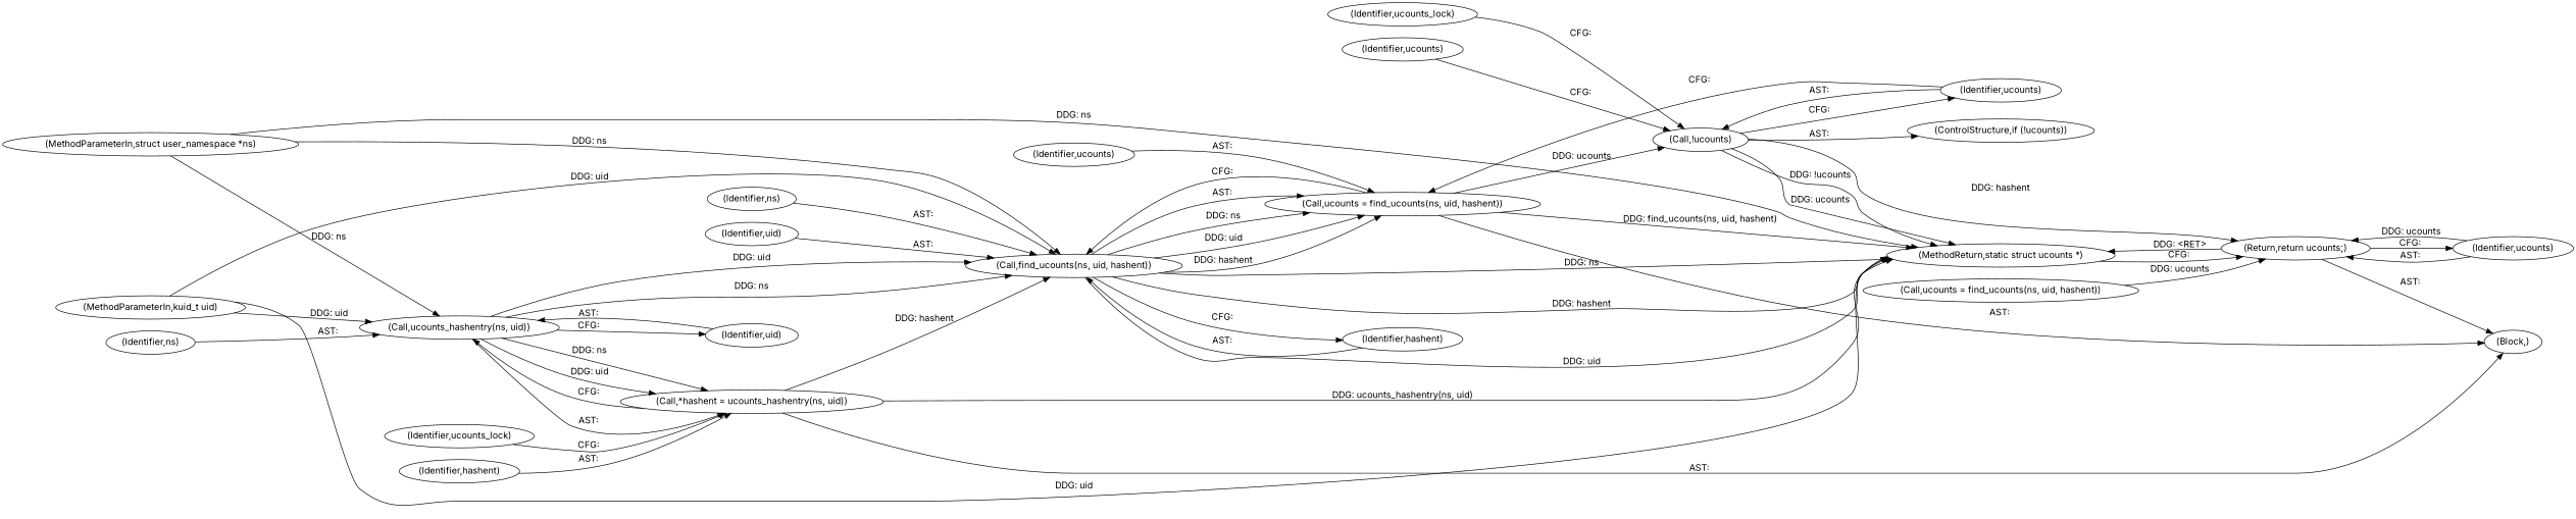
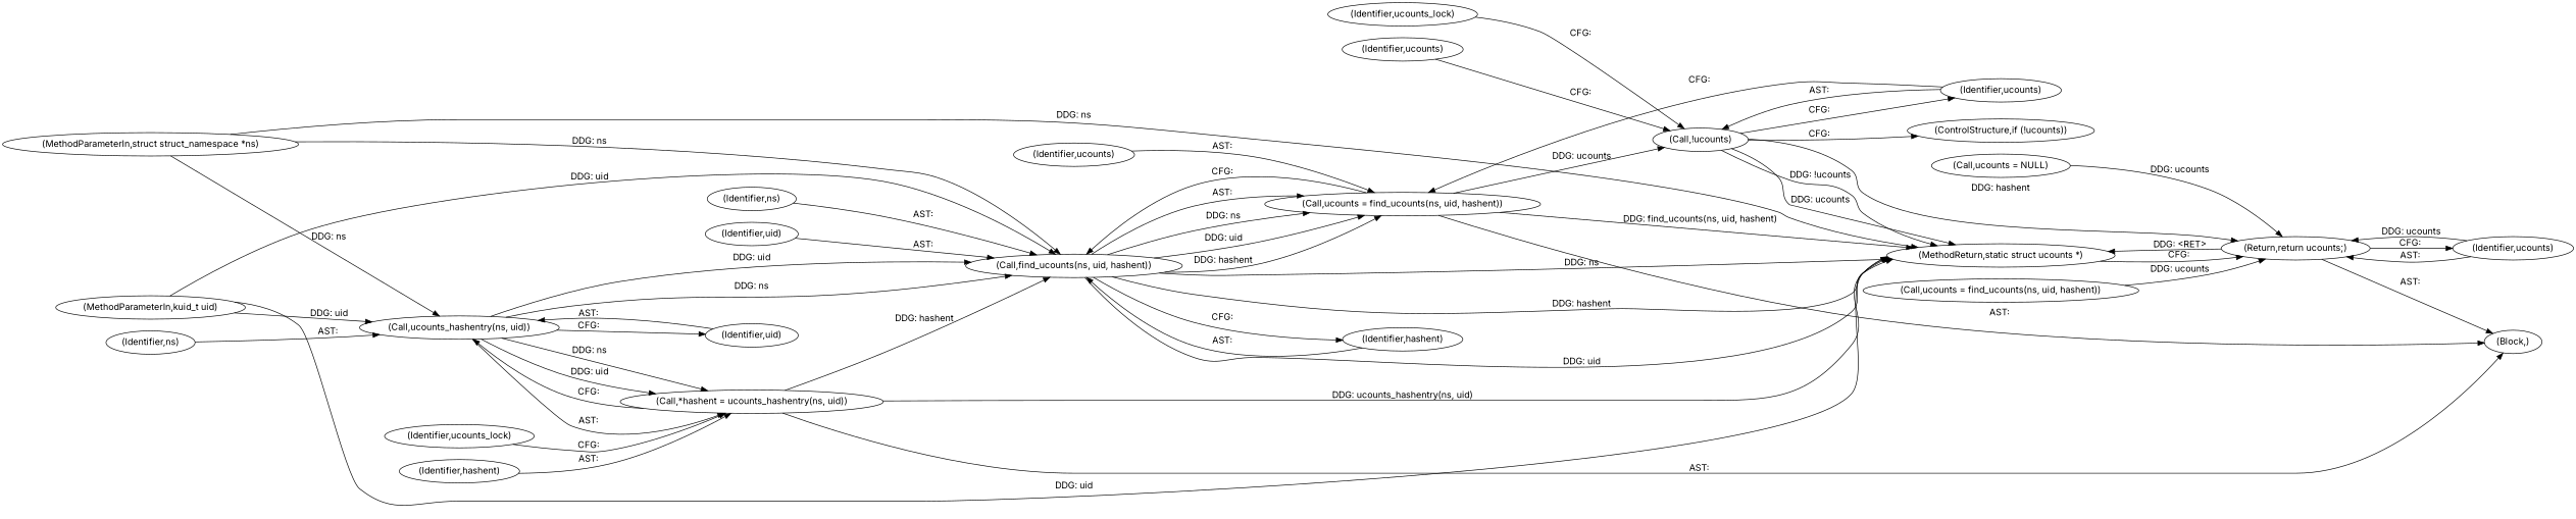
  digraph {
    fontname=Inter
    rankdir=LR
    node [fontname=Inter]
    edge [fontname=Inter]
    n1 [label="(Call,ucounts_hashentry(ns, uid))"]
    n2 [label="(Call,*hashent = ucounts_hashentry(ns, uid))"]
    n3 [label="(Call,find_ucounts(ns, uid, hashent))"]
    n4 [label="(Identifier,uid)"]
    n5 [label="(MethodReturn,static struct ucounts *)"]
    n6 [label="(Block,)"]
    n7 [label="(Call,ucounts = find_ucounts(ns, uid, hashent))"]
    n8 [label="(Identifier,hashent)"]
-   n9 [label="(MethodParameterIn,struct user_namespace *ns)"]
+   n9 [label="(MethodParameterIn,struct struct_namespace *ns)"]
    n10 [label="(Return,return ucounts;)"]
    n11 [label="(MethodParameterIn,kuid_t uid)"]
    n12 [label="(Call,!ucounts)"]
    n13 [label="(Identifier,ucounts)"]
    n14 [label="(ControlStructure,if (!ucounts))"]
    n15 [label="(Identifier,ucounts)"]
+   n16 [label="(Call,ucounts = NULL)"]
    n17 [label="(Identifier,ucounts)"]
    n18 [label="(Identifier,hashent)"]
    n19 [label="(Identifier,ucounts_lock)"]
    n20 [label="(Call,ucounts = find_ucounts(ns, uid, hashent))"]
    n21 [label="(Identifier,ns)"]
    n22 [label="(Identifier,uid)"]
    n23 [label="(Identifier,ucounts)"]
    n24 [label="(Identifier,ns)"]
    n25 [label="(Identifier,ucounts_lock)"]
    n1 -> n2 [label="AST: "]
    n1 -> n2 [label="DDG: ns"]
    n1 -> n2 [label="DDG: uid"]
    n1 -> n3 [label="DDG: ns"]
    n1 -> n3 [label="DDG: uid"]
    n1 -> n4 [label="CFG: "]
    n2 -> n1 [label="CFG: "]
    n2 -> n3 [label="DDG: hashent"]
    n2 -> n5 [label="DDG: ucounts_hashentry(ns, uid)"]
    n2 -> n6 [label="AST: "]
    n3 -> n5 [label="DDG: hashent"]
    n3 -> n5 [label="DDG: uid"]
    n3 -> n5 [label="DDG: ns"]
    n3 -> n7 [label="AST: "]
    n3 -> n7 [label="DDG: ns"]
    n3 -> n7 [label="DDG: uid"]
    n3 -> n7 [label="DDG: hashent"]
    n3 -> n8 [label="CFG: "]
    n4 -> n1 [label="AST: "]
    n5 -> n10 [label="CFG: "]
    n7 -> n3 [label="CFG: "]
    n7 -> n5 [label="DDG: find_ucounts(ns, uid, hashent)"]
    n7 -> n6 [label="AST: "]
    n7 -> n12 [label="DDG: ucounts"]
    n8 -> n3 [label="AST: "]
    n9 -> n1 [label="DDG: ns"]
    n9 -> n3 [label="DDG: ns"]
    n9 -> n5 [label="DDG: ns"]
    n10 -> n5 [label="DDG: <RET>"]
    n10 -> n6 [label="AST: "]
    n10 -> n15 [label="CFG: "]
    n11 -> n1 [label="DDG: uid"]
    n11 -> n3 [label="DDG: uid"]
    n11 -> n5 [label="DDG: uid"]
    n12 -> n5 [label="DDG: ucounts"]
    n12 -> n5 [label="DDG: !ucounts"]
    n12 -> n10 [label="DDG: hashent"]
    n12 -> n13 [label="CFG: "]
-   n12 -> n14 [label="AST: "]
+   n12 -> n14 [label="CFG: "]
    n13 -> n7 [label="CFG: "]
    n13 -> n12 [label="AST: "]
    n15 -> n10 [label="AST: "]
    n15 -> n10 [label="DDG: ucounts"]
+   n16 -> n10 [label="DDG: ucounts"]
    n17 -> n7 [label="AST: "]
    n18 -> n2 [label="AST: "]
    n19 -> n2 [label="CFG: "]
    n20 -> n10 [label="DDG: ucounts"]
    n21 -> n3 [label="AST: "]
    n22 -> n3 [label="AST: "]
    n23 -> n12 [label="CFG: "]
    n24 -> n1 [label="AST: "]
    n25 -> n12 [label="CFG: "]
  }
